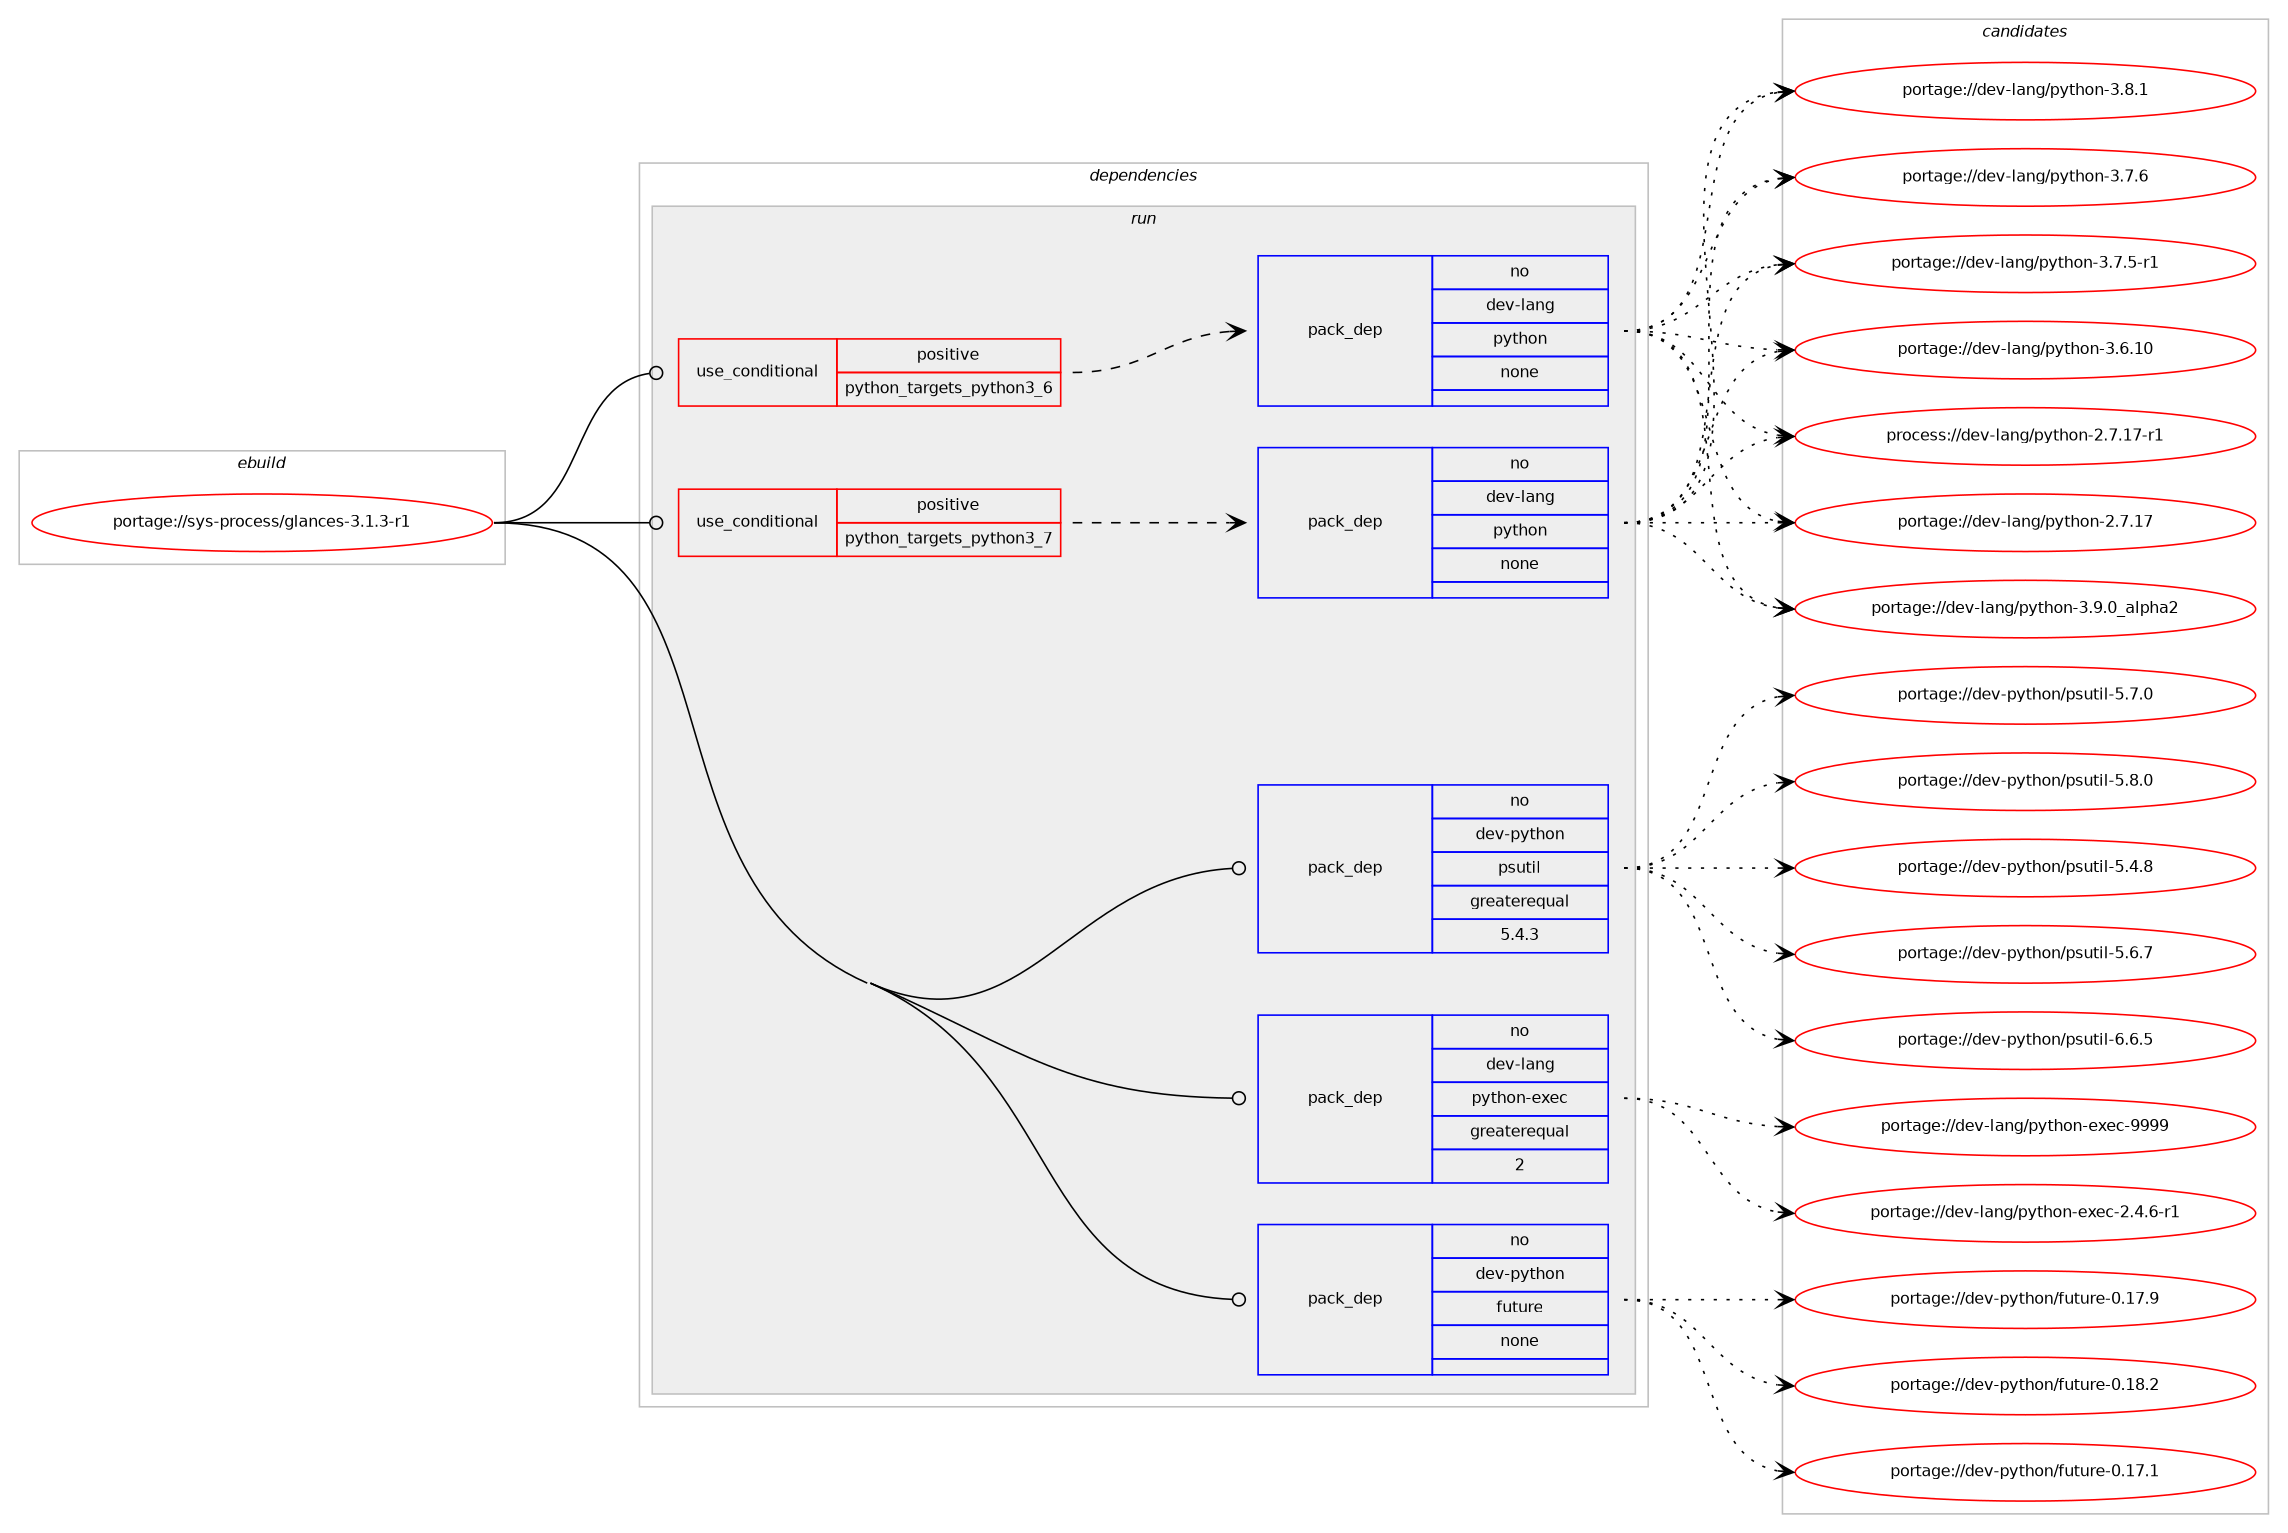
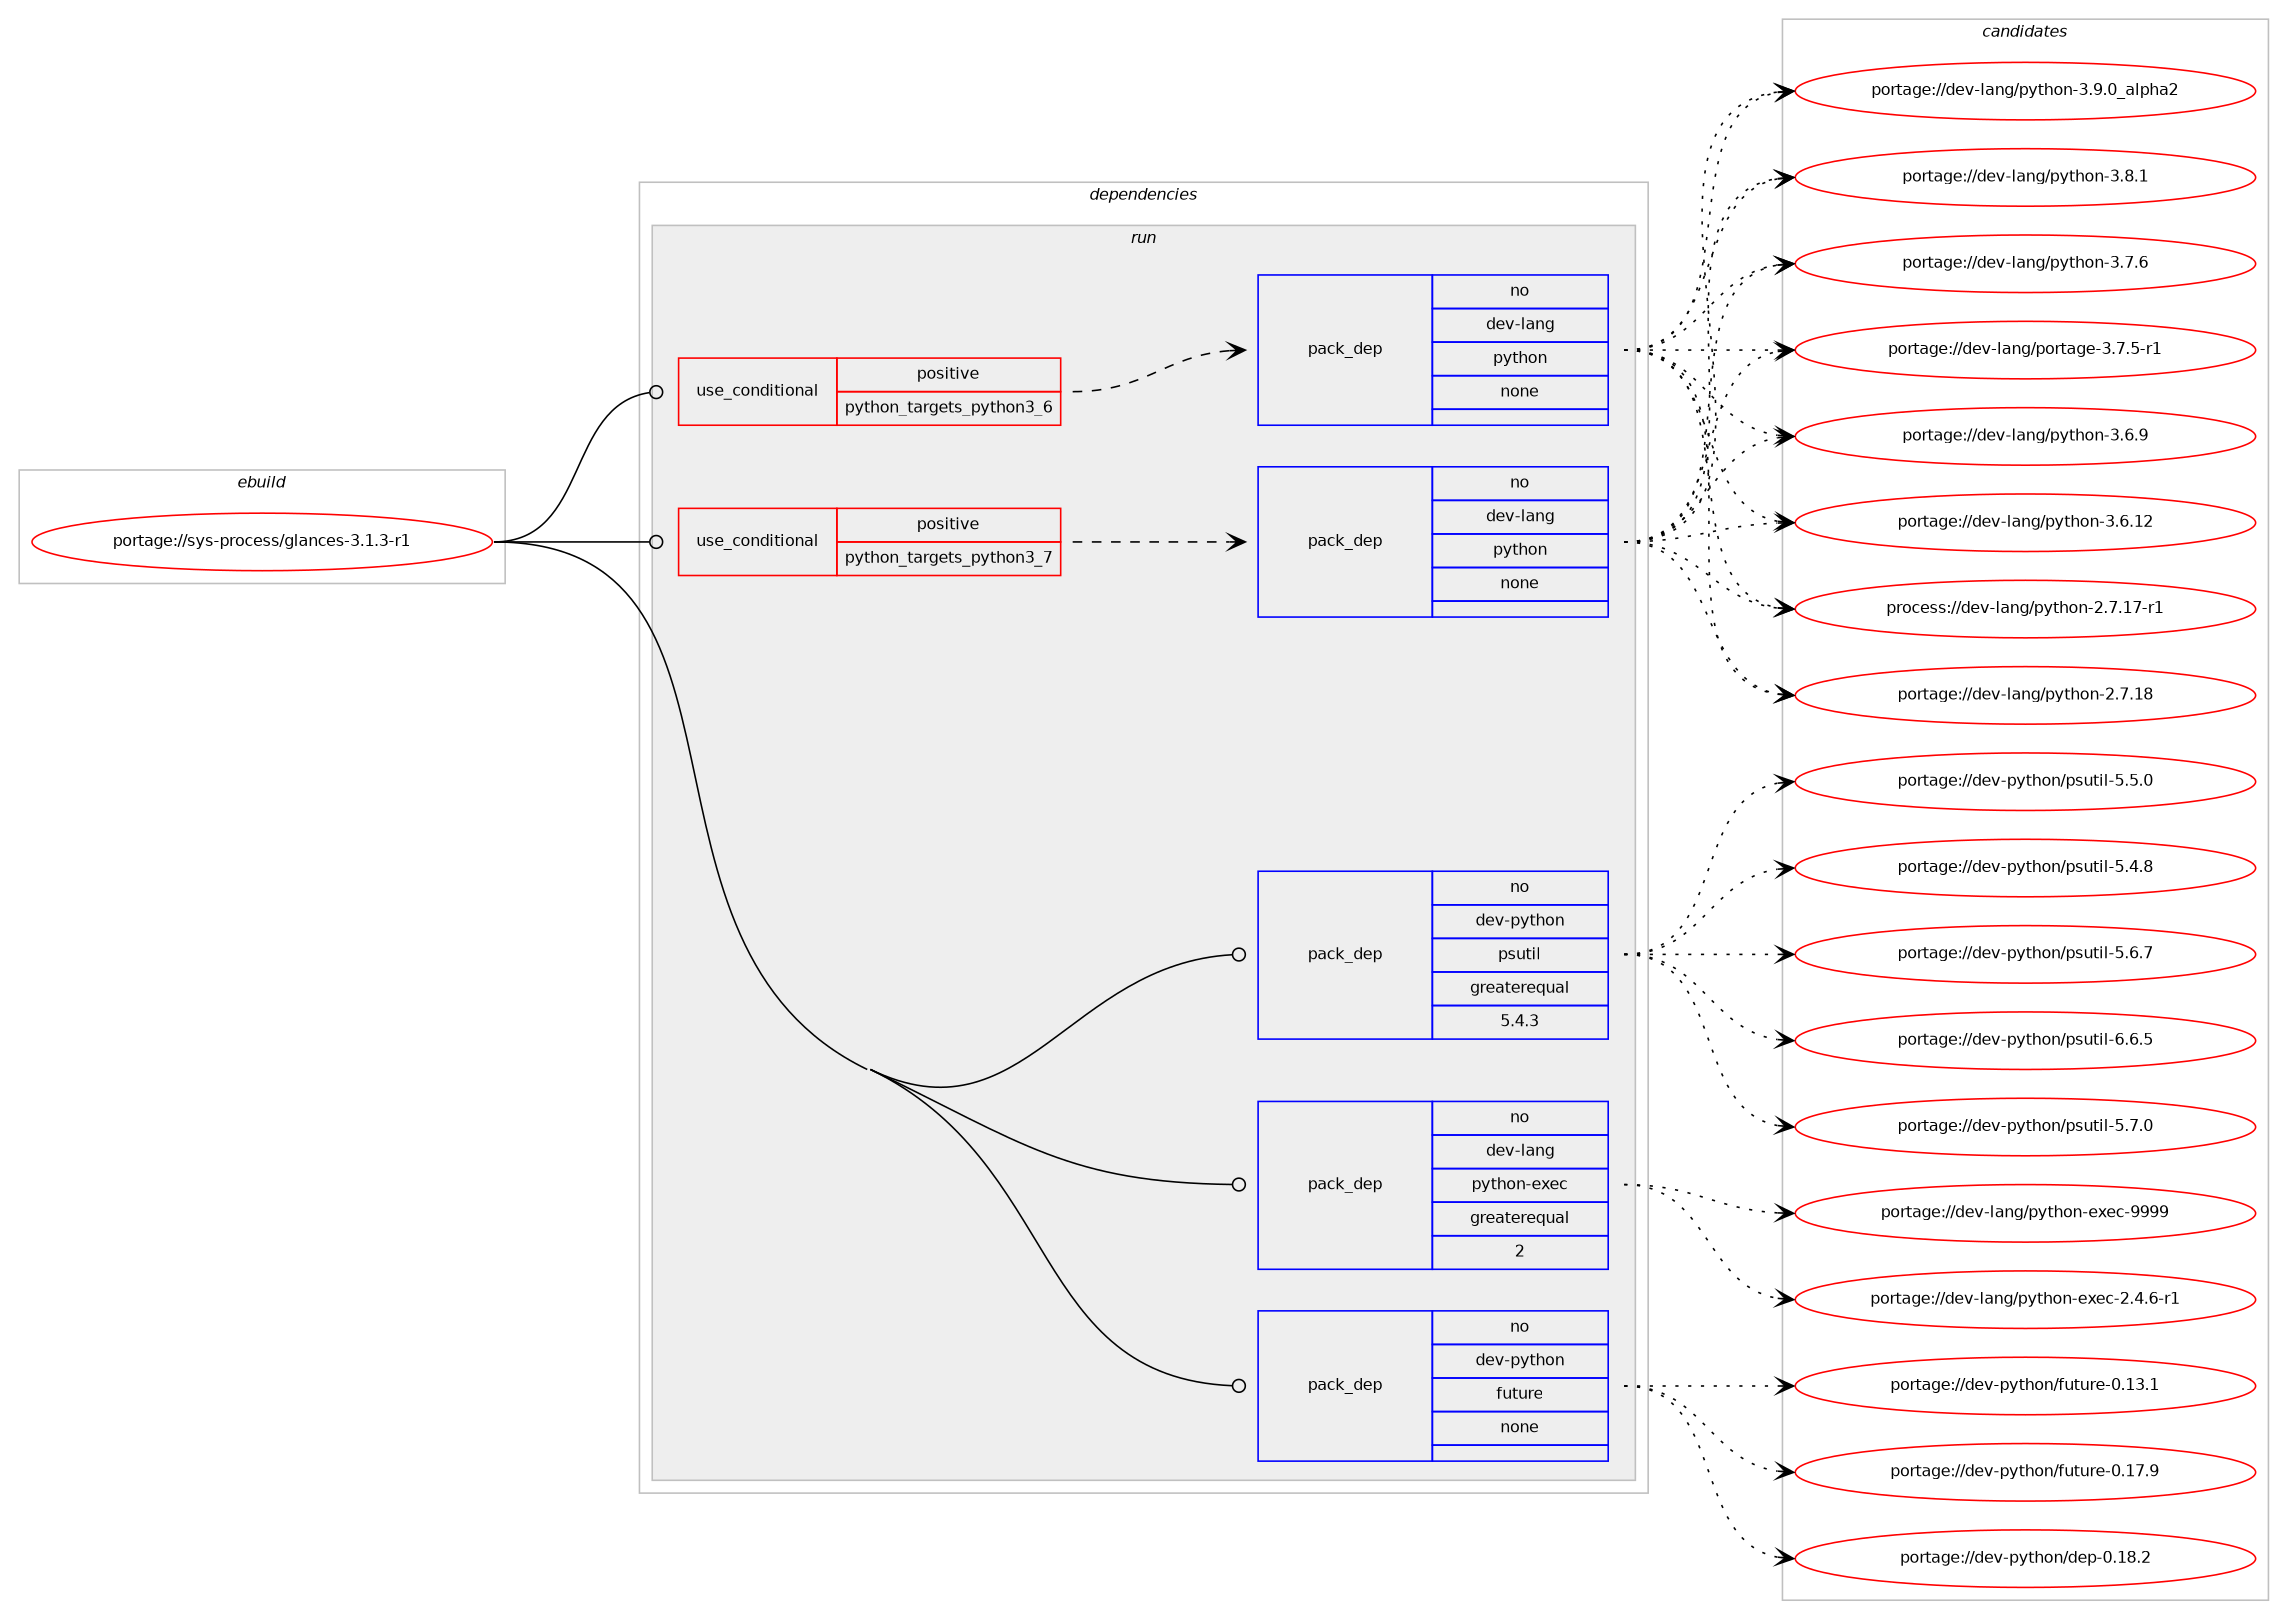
  digraph {
    compound=true
    concentrate=true
    fontname=Helvetica
    fontsize=10
    newrank=true
    rankdir=LR
    ranksep=1.5
    node [color=red fontname=Helvetica fontsize=10]
    edge [arrowhead=vee headport=w style=dotted tailport=e weight=100]
    n1 [label="portage://sys-process/glances-3.1.3-r1" width=4]
    n2 [color=blue label=<<TABLE BORDER="0" CELLBORDER="1" CELLSPACING="0" CELLPADDING="4" WIDTH="220"><TR><TD ROWSPAN="6" CELLPADDING="30">pack_dep</TD></TR><TR><TD WIDTH="110">no</TD></TR><TR><TD>dev-lang</TD></TR><TR><TD>python</TD></TR><TR><TD>none</TD></TR><TR><TD></TD></TR></TABLE>> shape=none]
    n3 [label=<<TABLE BORDER="0" CELLBORDER="1" CELLSPACING="0" CELLPADDING="4"><TR><TD ROWSPAN="3" CELLPADDING="10">use_conditional</TD></TR><TR><TD>positive</TD></TR><TR><TD>python_targets_python3_6</TD></TR></TABLE>> shape=none]
    n4 [color=blue label=<<TABLE BORDER="0" CELLBORDER="1" CELLSPACING="0" CELLPADDING="4" WIDTH="220"><TR><TD ROWSPAN="6" CELLPADDING="30">pack_dep</TD></TR><TR><TD WIDTH="110">no</TD></TR><TR><TD>dev-lang</TD></TR><TR><TD>python</TD></TR><TR><TD>none</TD></TR><TR><TD></TD></TR></TABLE>> shape=none]
    n5 [label=<<TABLE BORDER="0" CELLBORDER="1" CELLSPACING="0" CELLPADDING="4"><TR><TD ROWSPAN="3" CELLPADDING="10">use_conditional</TD></TR><TR><TD>positive</TD></TR><TR><TD>python_targets_python3_7</TD></TR></TABLE>> shape=none]
    n6 [color=blue label=<<TABLE BORDER="0" CELLBORDER="1" CELLSPACING="0" CELLPADDING="4" WIDTH="220"><TR><TD ROWSPAN="6" CELLPADDING="30">pack_dep</TD></TR><TR><TD WIDTH="110">no</TD></TR><TR><TD>dev-lang</TD></TR><TR><TD>python-exec</TD></TR><TR><TD>greaterequal</TD></TR><TR><TD>2</TD></TR></TABLE>> shape=none]
    n7 [color=blue label=<<TABLE BORDER="0" CELLBORDER="1" CELLSPACING="0" CELLPADDING="4" WIDTH="220"><TR><TD ROWSPAN="6" CELLPADDING="30">pack_dep</TD></TR><TR><TD WIDTH="110">no</TD></TR><TR><TD>dev-python</TD></TR><TR><TD>future</TD></TR><TR><TD>none</TD></TR><TR><TD></TD></TR></TABLE>> shape=none]
    n8 [color=blue label=<<TABLE BORDER="0" CELLBORDER="1" CELLSPACING="0" CELLPADDING="4" WIDTH="220"><TR><TD ROWSPAN="6" CELLPADDING="30">pack_dep</TD></TR><TR><TD WIDTH="110">no</TD></TR><TR><TD>dev-python</TD></TR><TR><TD>psutil</TD></TR><TR><TD>greaterequal</TD></TR><TR><TD>5.4.3</TD></TR></TABLE>> shape=none]
    n9 [label="portage://dev-lang/python-3.9.0_alpha2" width=4]
    n10 [label="portage://dev-lang/python-3.8.1" width=4]
    n11 [label="portage://dev-lang/python-3.7.6" width=4]
-   n12 [label="portage://dev-lang/python-3.7.5-r1" width=4]
-   n14 [label="portage://dev-lang/python-3.6.10" width=4]
+   n12 [label="portage://dev-lang/portage-3.7.5-r1" width=4]
+   n13 [label="portage://dev-lang/python-3.6.9" width=4]
+   n14 [label="portage://dev-lang/python-3.6.12" width=4]
    n15 [label="process://dev-lang/python-2.7.17-r1" width=4]
-   n16 [label="portage://dev-lang/python-2.7.17" width=4]
+   n16 [label="portage://dev-lang/python-2.7.18" width=4]
    n17 [label="portage://dev-lang/python-exec-9999" width=4]
    n18 [label="portage://dev-lang/python-exec-2.4.6-r1" width=4]
-   n19 [label="portage://dev-python/future-0.18.2" width=4]
-   n20 [label="portage://dev-python/future-0.17.1" width=4]
+   n19 [label="portage://dev-python/dep-0.18.2" width=4]
+   n20 [label="portage://dev-python/future-0.13.1" width=4]
    n21 [label="portage://dev-python/future-0.17.9" width=4]
    n22 [label="portage://dev-python/psutil-5.6.7" width=4]
    n23 [label="portage://dev-python/psutil-6.6.5" width=4]
    n24 [label="portage://dev-python/psutil-5.7.0" width=4]
-   n25 [label="portage://dev-python/psutil-5.8.0" width=4]
+   n25 [label="portage://dev-python/psutil-5.5.0" width=4]
    n26 [label="portage://dev-python/psutil-5.4.8" width=4]
    subgraph cluster_1 {
      color=gray
      label=<<i>ebuild</i>>
      rank=same
      n1
    }
    subgraph cluster_2 {
      color=gray
      label=<<i>dependencies</i>>
      subgraph cluster_3 {
        color=gray
        fillcolor="#eeeeee"
        label=<<i>compile</i>>
        style=filled
      }
      subgraph cluster_4 {
        color=gray
        fillcolor="#eeeeee"
        label=<<i>compile and run</i>>
        style=filled
      }
      subgraph cluster_5 {
        color=gray
        fillcolor="#eeeeee"
        label=<<i>run</i>>
        style=filled
        subgraph sub_6 {
          color=gray
          fillcolor="#eeeeee"
          label=<<i>run</i>>
          style=filled
          n3
          subgraph sub_7 {
            color=gray
            fillcolor="#eeeeee"
            label=<<i>run</i>>
            style=filled
            n2
          }
        }
        subgraph sub_8 {
          color=gray
          fillcolor="#eeeeee"
          label=<<i>run</i>>
          style=filled
          n5
          subgraph sub_9 {
            color=gray
            fillcolor="#eeeeee"
            label=<<i>run</i>>
            style=filled
            n4
          }
        }
        subgraph sub_10 {
          color=gray
          fillcolor="#eeeeee"
          label=<<i>run</i>>
          style=filled
          n6
        }
        subgraph sub_11 {
          color=gray
          fillcolor="#eeeeee"
          label=<<i>run</i>>
          style=filled
          n7
        }
        subgraph sub_12 {
          color=gray
          fillcolor="#eeeeee"
          label=<<i>run</i>>
          style=filled
          n8
        }
      }
    }
    subgraph cluster_13 {
      color=gray
      label=<<i>candidates</i>>
      rank=same
      subgraph sub_14 {
        color=black
        label=<<i>candidates</i>>
        nodesep=1
        rank=same
        n9
        n10
        n11
        n12
+       n13
        n14
        n15
        n16
      }
      subgraph sub_15 {
        color=black
        label=<<i>candidates</i>>
        nodesep=1
        rank=same
        n9
        n10
        n11
        n12
+       n13
        n14
        n15
        n16
      }
      subgraph sub_16 {
        color=black
        label=<<i>candidates</i>>
        nodesep=1
        rank=same
        n17
        n18
      }
      subgraph sub_17 {
        color=black
        label=<<i>candidates</i>>
        nodesep=1
        rank=same
        n19
        n20
        n21
      }
      subgraph sub_18 {
        color=black
        label=<<i>candidates</i>>
        nodesep=1
        rank=same
        n22
        n23
        n24
        n25
        n26
      }
    }
    n1 -> n3 [arrowhead=odot style=solid weight=20]
    n1 -> n5 [arrowhead=odot style=solid weight=20]
    n1 -> n6 [arrowhead=odot style=solid weight=20]
    n1 -> n7 [arrowhead=odot style=solid weight=20]
    n1 -> n8 [arrowhead=odot style=solid weight=20]
    n2 -> n9
    n2 -> n10
    n2 -> n11
    n2 -> n12
+   n2 -> n13
    n2 -> n14
    n2 -> n15
    n2 -> n16
    n3 -> n2 [style=dashed weight=20]
    n4 -> n9
    n4 -> n10
    n4 -> n11
    n4 -> n12
+   n4 -> n13
    n4 -> n14
    n4 -> n15
    n4 -> n16
    n5 -> n4 [style=dashed weight=20]
    n6 -> n17
    n6 -> n18
    n7 -> n19
    n7 -> n20
    n7 -> n21
    n8 -> n22
    n8 -> n23
    n8 -> n24
    n8 -> n25
    n8 -> n26
  }
